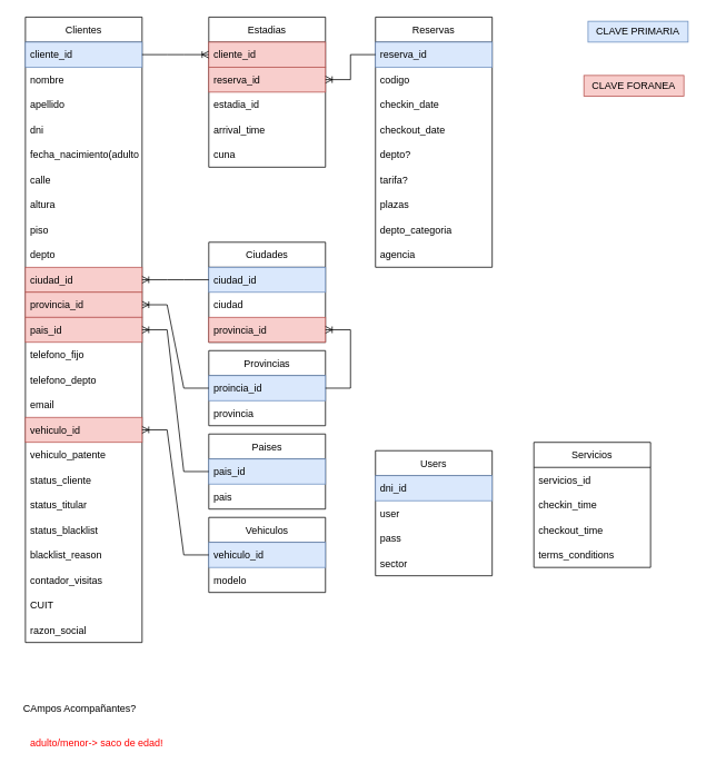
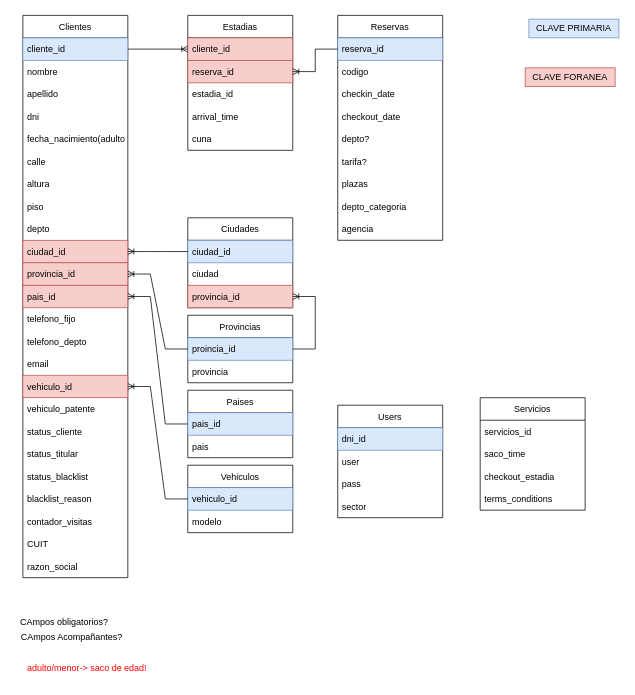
  <mxCell id="0" />
  <mxCell id="1" parent="0" />
  <mxCell id="2" value="Users" style="swimlane;fontStyle=0;childLayout=stackLayout;horizontal=1;startSize=30;horizontalStack=0;resizeParent=1;resizeParentMax=0;resizeLast=0;collapsible=1;marginBottom=0;" vertex="1" parent="1"><mxGeometry x="450" y="540" width="140" height="150" as="geometry" /></mxCell>
  <mxCell id="3" value="dni_id" style="text;strokeColor=#6c8ebf;fillColor=#dae8fc;align=left;verticalAlign=middle;spacingLeft=4;spacingRight=4;overflow=hidden;points=[[0,0.5],[1,0.5]];portConstraint=eastwest;rotatable=0;" vertex="1" parent="2"><mxGeometry y="30" width="140" height="30" as="geometry" /></mxCell>
  <mxCell id="4" value="user" style="text;strokeColor=none;fillColor=none;align=left;verticalAlign=middle;spacingLeft=4;spacingRight=4;overflow=hidden;points=[[0,0.5],[1,0.5]];portConstraint=eastwest;rotatable=0;" vertex="1" parent="2"><mxGeometry y="60" width="140" height="30" as="geometry" /></mxCell>
  <mxCell id="5" value="pass" style="text;strokeColor=none;fillColor=none;align=left;verticalAlign=middle;spacingLeft=4;spacingRight=4;overflow=hidden;points=[[0,0.5],[1,0.5]];portConstraint=eastwest;rotatable=0;" vertex="1" parent="2"><mxGeometry y="90" width="140" height="30" as="geometry" /></mxCell>
  <mxCell id="6" value="sector" style="text;strokeColor=none;fillColor=none;align=left;verticalAlign=middle;spacingLeft=4;spacingRight=4;overflow=hidden;points=[[0,0.5],[1,0.5]];portConstraint=eastwest;rotatable=0;" vertex="1" parent="2"><mxGeometry y="120" width="140" height="30" as="geometry" /></mxCell>
  <mxCell id="7" value="Reservas" style="swimlane;fontStyle=0;childLayout=stackLayout;horizontal=1;startSize=30;horizontalStack=0;resizeParent=1;resizeParentMax=0;resizeLast=0;collapsible=1;marginBottom=0;" vertex="1" parent="1"><mxGeometry x="450" y="20" width="140" height="300" as="geometry" /></mxCell>
  <mxCell id="8" value="reserva_id" style="text;strokeColor=#6c8ebf;fillColor=#dae8fc;align=left;verticalAlign=middle;spacingLeft=4;spacingRight=4;overflow=hidden;points=[[0,0.5],[1,0.5]];portConstraint=eastwest;rotatable=0;" vertex="1" parent="7"><mxGeometry y="30" width="140" height="30" as="geometry" /></mxCell>
  <mxCell id="9" value="codigo" style="text;strokeColor=none;fillColor=none;align=left;verticalAlign=middle;spacingLeft=4;spacingRight=4;overflow=hidden;points=[[0,0.5],[1,0.5]];portConstraint=eastwest;rotatable=0;" vertex="1" parent="7"><mxGeometry y="60" width="140" height="30" as="geometry" /></mxCell>
  <mxCell id="10" value="checkin_date" style="text;strokeColor=none;fillColor=none;align=left;verticalAlign=middle;spacingLeft=4;spacingRight=4;overflow=hidden;points=[[0,0.5],[1,0.5]];portConstraint=eastwest;rotatable=0;" vertex="1" parent="7"><mxGeometry y="90" width="140" height="30" as="geometry" /></mxCell>
  <mxCell id="11" value="checkout_date" style="text;strokeColor=none;fillColor=none;align=left;verticalAlign=middle;spacingLeft=4;spacingRight=4;overflow=hidden;points=[[0,0.5],[1,0.5]];portConstraint=eastwest;rotatable=0;" vertex="1" parent="7"><mxGeometry y="120" width="140" height="30" as="geometry" /></mxCell>
  <mxCell id="12" value="depto?" style="text;strokeColor=none;fillColor=none;align=left;verticalAlign=middle;spacingLeft=4;spacingRight=4;overflow=hidden;points=[[0,0.5],[1,0.5]];portConstraint=eastwest;rotatable=0;" vertex="1" parent="7"><mxGeometry y="150" width="140" height="30" as="geometry" /></mxCell>
  <mxCell id="13" value="tarifa?" style="text;strokeColor=none;fillColor=none;align=left;verticalAlign=middle;spacingLeft=4;spacingRight=4;overflow=hidden;points=[[0,0.5],[1,0.5]];portConstraint=eastwest;rotatable=0;" vertex="1" parent="7"><mxGeometry y="180" width="140" height="30" as="geometry" /></mxCell>
  <mxCell id="14" value="plazas" style="text;strokeColor=none;fillColor=none;align=left;verticalAlign=middle;spacingLeft=4;spacingRight=4;overflow=hidden;points=[[0,0.5],[1,0.5]];portConstraint=eastwest;rotatable=0;" vertex="1" parent="7"><mxGeometry y="210" width="140" height="30" as="geometry" /></mxCell>
  <mxCell id="15" value="depto_categoria" style="text;strokeColor=none;fillColor=none;align=left;verticalAlign=middle;spacingLeft=4;spacingRight=4;overflow=hidden;points=[[0,0.5],[1,0.5]];portConstraint=eastwest;rotatable=0;" vertex="1" parent="7"><mxGeometry y="240" width="140" height="30" as="geometry" /></mxCell>
  <mxCell id="16" value="agencia" style="text;strokeColor=none;fillColor=none;align=left;verticalAlign=middle;spacingLeft=4;spacingRight=4;overflow=hidden;points=[[0,0.5],[1,0.5]];portConstraint=eastwest;rotatable=0;" vertex="1" parent="7"><mxGeometry y="270" width="140" height="30" as="geometry" /></mxCell>
  <mxCell id="17" value="Clientes" style="swimlane;fontStyle=0;childLayout=stackLayout;horizontal=1;startSize=30;horizontalStack=0;resizeParent=1;resizeParentMax=0;resizeLast=0;collapsible=1;marginBottom=0;" vertex="1" parent="1"><mxGeometry x="30" y="20" width="140" height="750" as="geometry" /></mxCell>
  <mxCell id="18" value="cliente_id" style="text;strokeColor=#6c8ebf;fillColor=#dae8fc;align=left;verticalAlign=middle;spacingLeft=4;spacingRight=4;overflow=hidden;points=[[0,0.5],[1,0.5]];portConstraint=eastwest;rotatable=0;" vertex="1" parent="17"><mxGeometry y="30" width="140" height="30" as="geometry" /></mxCell>
  <mxCell id="19" value="nombre" style="text;strokeColor=none;fillColor=none;align=left;verticalAlign=middle;spacingLeft=4;spacingRight=4;overflow=hidden;points=[[0,0.5],[1,0.5]];portConstraint=eastwest;rotatable=0;" vertex="1" parent="17"><mxGeometry y="60" width="140" height="30" as="geometry" /></mxCell>
  <mxCell id="20" value="apellido" style="text;strokeColor=none;fillColor=none;align=left;verticalAlign=middle;spacingLeft=4;spacingRight=4;overflow=hidden;points=[[0,0.5],[1,0.5]];portConstraint=eastwest;rotatable=0;" vertex="1" parent="17"><mxGeometry y="90" width="140" height="30" as="geometry" /></mxCell>
  <mxCell id="21" value="dni" style="text;strokeColor=none;fillColor=none;align=left;verticalAlign=middle;spacingLeft=4;spacingRight=4;overflow=hidden;points=[[0,0.5],[1,0.5]];portConstraint=eastwest;rotatable=0;" vertex="1" parent="17"><mxGeometry y="120" width="140" height="30" as="geometry" /></mxCell>
  <mxCell id="22" value="fecha_nacimiento(adulto/menor)" style="text;strokeColor=none;fillColor=none;align=left;verticalAlign=middle;spacingLeft=4;spacingRight=4;overflow=hidden;points=[[0,0.5],[1,0.5]];portConstraint=eastwest;rotatable=0;" vertex="1" parent="17"><mxGeometry y="150" width="140" height="30" as="geometry" /></mxCell>
  <mxCell id="23" value="calle" style="text;strokeColor=none;fillColor=none;align=left;verticalAlign=middle;spacingLeft=4;spacingRight=4;overflow=hidden;points=[[0,0.5],[1,0.5]];portConstraint=eastwest;rotatable=0;" vertex="1" parent="17"><mxGeometry y="180" width="140" height="30" as="geometry" /></mxCell>
  <mxCell id="24" value="altura" style="text;strokeColor=none;fillColor=none;align=left;verticalAlign=middle;spacingLeft=4;spacingRight=4;overflow=hidden;points=[[0,0.5],[1,0.5]];portConstraint=eastwest;rotatable=0;" vertex="1" parent="17"><mxGeometry y="210" width="140" height="30" as="geometry" /></mxCell>
  <mxCell id="25" value="piso" style="text;strokeColor=none;fillColor=none;align=left;verticalAlign=middle;spacingLeft=4;spacingRight=4;overflow=hidden;points=[[0,0.5],[1,0.5]];portConstraint=eastwest;rotatable=0;" vertex="1" parent="17"><mxGeometry y="240" width="140" height="30" as="geometry" /></mxCell>
  <mxCell id="26" value="depto" style="text;strokeColor=none;fillColor=none;align=left;verticalAlign=middle;spacingLeft=4;spacingRight=4;overflow=hidden;points=[[0,0.5],[1,0.5]];portConstraint=eastwest;rotatable=0;" vertex="1" parent="17"><mxGeometry y="270" width="140" height="30" as="geometry" /></mxCell>
  <mxCell id="27" value="ciudad_id" style="text;strokeColor=#b85450;fillColor=#f8cecc;align=left;verticalAlign=middle;spacingLeft=4;spacingRight=4;overflow=hidden;points=[[0,0.5],[1,0.5]];portConstraint=eastwest;rotatable=0;" vertex="1" parent="17"><mxGeometry y="300" width="140" height="30" as="geometry" /></mxCell>
  <mxCell id="28" value="provincia_id" style="text;strokeColor=#b85450;fillColor=#f8cecc;align=left;verticalAlign=middle;spacingLeft=4;spacingRight=4;overflow=hidden;points=[[0,0.5],[1,0.5]];portConstraint=eastwest;rotatable=0;" vertex="1" parent="17"><mxGeometry y="330" width="140" height="30" as="geometry" /></mxCell>
  <mxCell id="29" value="pais_id" style="text;strokeColor=#b85450;fillColor=#f8cecc;align=left;verticalAlign=middle;spacingLeft=4;spacingRight=4;overflow=hidden;points=[[0,0.5],[1,0.5]];portConstraint=eastwest;rotatable=0;" vertex="1" parent="17"><mxGeometry y="360" width="140" height="30" as="geometry" /></mxCell>
  <mxCell id="30" value="telefono_fijo" style="text;strokeColor=none;fillColor=none;align=left;verticalAlign=middle;spacingLeft=4;spacingRight=4;overflow=hidden;points=[[0,0.5],[1,0.5]];portConstraint=eastwest;rotatable=0;" vertex="1" parent="17"><mxGeometry y="390" width="140" height="30" as="geometry" /></mxCell>
  <mxCell id="31" value="telefono_depto" style="text;strokeColor=none;fillColor=none;align=left;verticalAlign=middle;spacingLeft=4;spacingRight=4;overflow=hidden;points=[[0,0.5],[1,0.5]];portConstraint=eastwest;rotatable=0;" vertex="1" parent="17"><mxGeometry y="420" width="140" height="30" as="geometry" /></mxCell>
  <mxCell id="32" value="email" style="text;strokeColor=none;fillColor=none;align=left;verticalAlign=middle;spacingLeft=4;spacingRight=4;overflow=hidden;points=[[0,0.5],[1,0.5]];portConstraint=eastwest;rotatable=0;" vertex="1" parent="17"><mxGeometry y="450" width="140" height="30" as="geometry" /></mxCell>
  <mxCell id="33" value="vehiculo_id" style="text;strokeColor=#b85450;fillColor=#f8cecc;align=left;verticalAlign=middle;spacingLeft=4;spacingRight=4;overflow=hidden;points=[[0,0.5],[1,0.5]];portConstraint=eastwest;rotatable=0;" vertex="1" parent="17"><mxGeometry y="480" width="140" height="30" as="geometry" /></mxCell>
  <mxCell id="34" value="vehiculo_patente" style="text;strokeColor=none;fillColor=none;align=left;verticalAlign=middle;spacingLeft=4;spacingRight=4;overflow=hidden;points=[[0,0.5],[1,0.5]];portConstraint=eastwest;rotatable=0;" vertex="1" parent="17"><mxGeometry y="510" width="140" height="30" as="geometry" /></mxCell>
  <mxCell id="35" value="status_cliente" style="text;strokeColor=none;fillColor=none;align=left;verticalAlign=middle;spacingLeft=4;spacingRight=4;overflow=hidden;points=[[0,0.5],[1,0.5]];portConstraint=eastwest;rotatable=0;fontColor=#000000;" vertex="1" parent="17"><mxGeometry y="540" width="140" height="30" as="geometry" /></mxCell>
  <mxCell id="36" value="status_titular" style="text;align=left;verticalAlign=middle;spacingLeft=4;spacingRight=4;overflow=hidden;points=[[0,0.5],[1,0.5]];portConstraint=eastwest;rotatable=0;fontColor=#000000;" vertex="1" parent="17"><mxGeometry y="570" width="140" height="30" as="geometry" /></mxCell>
  <mxCell id="37" value="status_blacklist" style="text;strokeColor=none;fillColor=none;align=left;verticalAlign=middle;spacingLeft=4;spacingRight=4;overflow=hidden;points=[[0,0.5],[1,0.5]];portConstraint=eastwest;rotatable=0;fontColor=#000000;" vertex="1" parent="17"><mxGeometry y="600" width="140" height="30" as="geometry" /></mxCell>
  <mxCell id="38" value="blacklist_reason" style="text;strokeColor=none;fillColor=none;align=left;verticalAlign=middle;spacingLeft=4;spacingRight=4;overflow=hidden;points=[[0,0.5],[1,0.5]];portConstraint=eastwest;rotatable=0;fontColor=#000000;" vertex="1" parent="17"><mxGeometry y="630" width="140" height="30" as="geometry" /></mxCell>
  <mxCell id="39" value="contador_visitas" style="text;strokeColor=none;fillColor=none;align=left;verticalAlign=middle;spacingLeft=4;spacingRight=4;overflow=hidden;points=[[0,0.5],[1,0.5]];portConstraint=eastwest;rotatable=0;fontColor=#000000;" vertex="1" parent="17"><mxGeometry y="660" width="140" height="30" as="geometry" /></mxCell>
  <mxCell id="40" value="CUIT" style="text;strokeColor=none;fillColor=none;align=left;verticalAlign=middle;spacingLeft=4;spacingRight=4;overflow=hidden;points=[[0,0.5],[1,0.5]];portConstraint=eastwest;rotatable=0;" vertex="1" parent="17"><mxGeometry y="690" width="140" height="30" as="geometry" /></mxCell>
  <mxCell id="41" value="razon_social" style="text;strokeColor=none;fillColor=none;align=left;verticalAlign=middle;spacingLeft=4;spacingRight=4;overflow=hidden;points=[[0,0.5],[1,0.5]];portConstraint=eastwest;rotatable=0;" vertex="1" parent="17"><mxGeometry y="720" width="140" height="30" as="geometry" /></mxCell>
  <mxCell id="42" value="Estadias" style="swimlane;fontStyle=0;childLayout=stackLayout;horizontal=1;startSize=30;horizontalStack=0;resizeParent=1;resizeParentMax=0;resizeLast=0;collapsible=1;marginBottom=0;" vertex="1" parent="1"><mxGeometry x="250" y="20" width="140" height="180" as="geometry" /></mxCell>
  <mxCell id="43" value="cliente_id" style="text;strokeColor=#b85450;fillColor=#f8cecc;align=left;verticalAlign=middle;spacingLeft=4;spacingRight=4;overflow=hidden;points=[[0,0.5],[1,0.5]];portConstraint=eastwest;rotatable=0;" vertex="1" parent="42"><mxGeometry y="30" width="140" height="30" as="geometry" /></mxCell>
  <mxCell id="44" value="reserva_id" style="text;strokeColor=#b85450;fillColor=#f8cecc;align=left;verticalAlign=middle;spacingLeft=4;spacingRight=4;overflow=hidden;points=[[0,0.5],[1,0.5]];portConstraint=eastwest;rotatable=0;" vertex="1" parent="42"><mxGeometry y="60" width="140" height="30" as="geometry" /></mxCell>
  <mxCell id="45" value="estadia_id" style="text;strokeColor=none;fillColor=none;align=left;verticalAlign=middle;spacingLeft=4;spacingRight=4;overflow=hidden;points=[[0,0.5],[1,0.5]];portConstraint=eastwest;rotatable=0;dashed=1;labelBorderColor=none;" vertex="1" parent="42"><mxGeometry y="90" width="140" height="30" as="geometry" /></mxCell>
  <mxCell id="46" value="arrival_time" style="text;strokeColor=none;fillColor=none;align=left;verticalAlign=middle;spacingLeft=4;spacingRight=4;overflow=hidden;points=[[0,0.5],[1,0.5]];portConstraint=eastwest;rotatable=0;dashed=1;labelBorderColor=none;" vertex="1" parent="42"><mxGeometry y="120" width="140" height="30" as="geometry" /></mxCell>
  <mxCell id="47" value="cuna" style="text;strokeColor=none;fillColor=none;align=left;verticalAlign=middle;spacingLeft=4;spacingRight=4;overflow=hidden;points=[[0,0.5],[1,0.5]];portConstraint=eastwest;rotatable=0;dashed=1;labelBorderColor=none;" vertex="1" parent="42"><mxGeometry y="150" width="140" height="30" as="geometry" /></mxCell>
  <mxCell id="48" value="" style="edgeStyle=entityRelationEdgeStyle;fontSize=12;html=1;endArrow=ERoneToMany;rounded=0;" edge="1" parent="1" source="8" target="44"><mxGeometry width="100" height="100" relative="1" as="geometry"><mxPoint x="480" y="610" as="sourcePoint" /><mxPoint x="580" y="510" as="targetPoint" /></mxGeometry></mxCell>
  <mxCell id="49" value="" style="edgeStyle=entityRelationEdgeStyle;fontSize=12;html=1;endArrow=ERoneToMany;rounded=0;" edge="1" parent="1" source="18" target="43"><mxGeometry width="100" height="100" relative="1" as="geometry"><mxPoint x="270" y="580" as="sourcePoint" /><mxPoint x="320" y="460" as="targetPoint" /></mxGeometry></mxCell>
  <mxCell id="50" value="Vehiculos" style="swimlane;fontStyle=0;childLayout=stackLayout;horizontal=1;startSize=30;horizontalStack=0;resizeParent=1;resizeParentMax=0;resizeLast=0;collapsible=1;marginBottom=0;labelBorderColor=none;fontColor=#000000;strokeColor=default;fillColor=none;" vertex="1" parent="1"><mxGeometry x="250" y="620" width="140" height="90" as="geometry" /></mxCell>
  <mxCell id="51" value="vehiculo_id" style="text;strokeColor=#6c8ebf;fillColor=#dae8fc;align=left;verticalAlign=middle;spacingLeft=4;spacingRight=4;overflow=hidden;points=[[0,0.5],[1,0.5]];portConstraint=eastwest;rotatable=0;labelBorderColor=none;" vertex="1" parent="50"><mxGeometry y="30" width="140" height="30" as="geometry" /></mxCell>
  <mxCell id="52" value="modelo" style="text;strokeColor=none;fillColor=none;align=left;verticalAlign=middle;spacingLeft=4;spacingRight=4;overflow=hidden;points=[[0,0.5],[1,0.5]];portConstraint=eastwest;rotatable=0;labelBorderColor=none;fontColor=#000000;" vertex="1" parent="50"><mxGeometry y="60" width="140" height="30" as="geometry" /></mxCell>
  <mxCell id="53" value="Paises" style="swimlane;fontStyle=0;childLayout=stackLayout;horizontal=1;startSize=30;horizontalStack=0;resizeParent=1;resizeParentMax=0;resizeLast=0;collapsible=1;marginBottom=0;labelBorderColor=none;fontColor=#000000;strokeColor=default;fillColor=none;" vertex="1" parent="1"><mxGeometry x="250" y="520" width="140" height="90" as="geometry" /></mxCell>
  <mxCell id="54" value="pais_id    " style="text;strokeColor=#6c8ebf;fillColor=#dae8fc;align=left;verticalAlign=middle;spacingLeft=4;spacingRight=4;overflow=hidden;points=[[0,0.5],[1,0.5]];portConstraint=eastwest;rotatable=0;labelBorderColor=none;" vertex="1" parent="53"><mxGeometry y="30" width="140" height="30" as="geometry" /></mxCell>
  <mxCell id="55" value="pais" style="text;strokeColor=none;fillColor=none;align=left;verticalAlign=middle;spacingLeft=4;spacingRight=4;overflow=hidden;points=[[0,0.5],[1,0.5]];portConstraint=eastwest;rotatable=0;labelBorderColor=none;fontColor=#000000;" vertex="1" parent="53"><mxGeometry y="60" width="140" height="30" as="geometry" /></mxCell>
  <mxCell id="56" value="Provincias" style="swimlane;fontStyle=0;childLayout=stackLayout;horizontal=1;startSize=30;horizontalStack=0;resizeParent=1;resizeParentMax=0;resizeLast=0;collapsible=1;marginBottom=0;labelBorderColor=none;fontColor=#000000;strokeColor=default;fillColor=none;" vertex="1" parent="1"><mxGeometry x="250" y="420" width="140" height="90" as="geometry" /></mxCell>
  <mxCell id="57" value="proincia_id" style="text;strokeColor=#6c8ebf;fillColor=#dae8fc;align=left;verticalAlign=middle;spacingLeft=4;spacingRight=4;overflow=hidden;points=[[0,0.5],[1,0.5]];portConstraint=eastwest;rotatable=0;labelBorderColor=none;" vertex="1" parent="56"><mxGeometry y="30" width="140" height="30" as="geometry" /></mxCell>
  <mxCell id="58" value="provincia" style="text;strokeColor=none;fillColor=none;align=left;verticalAlign=middle;spacingLeft=4;spacingRight=4;overflow=hidden;points=[[0,0.5],[1,0.5]];portConstraint=eastwest;rotatable=0;labelBorderColor=none;fontColor=#000000;" vertex="1" parent="56"><mxGeometry y="60" width="140" height="30" as="geometry" /></mxCell>
  <mxCell id="59" value="Ciudades" style="swimlane;fontStyle=0;childLayout=stackLayout;horizontal=1;startSize=30;horizontalStack=0;resizeParent=1;resizeParentMax=0;resizeLast=0;collapsible=1;marginBottom=0;labelBorderColor=none;fontColor=#000000;strokeColor=default;fillColor=none;" vertex="1" parent="1"><mxGeometry x="250" y="290" width="140" height="120" as="geometry" /></mxCell>
  <mxCell id="60" value="ciudad_id" style="text;strokeColor=#6c8ebf;fillColor=#dae8fc;align=left;verticalAlign=middle;spacingLeft=4;spacingRight=4;overflow=hidden;points=[[0,0.5],[1,0.5]];portConstraint=eastwest;rotatable=0;labelBorderColor=none;" vertex="1" parent="59"><mxGeometry y="30" width="140" height="30" as="geometry" /></mxCell>
  <mxCell id="61" value="ciudad" style="text;strokeColor=none;fillColor=none;align=left;verticalAlign=middle;spacingLeft=4;spacingRight=4;overflow=hidden;points=[[0,0.5],[1,0.5]];portConstraint=eastwest;rotatable=0;labelBorderColor=none;fontColor=#000000;" vertex="1" parent="59"><mxGeometry y="60" width="140" height="30" as="geometry" /></mxCell>
  <mxCell id="62" value="provincia_id" style="text;strokeColor=#b85450;fillColor=#f8cecc;align=left;verticalAlign=middle;spacingLeft=4;spacingRight=4;overflow=hidden;points=[[0,0.5],[1,0.5]];portConstraint=eastwest;rotatable=0;labelBorderColor=none;" vertex="1" parent="59"><mxGeometry y="90" width="140" height="30" as="geometry" /></mxCell>
  <mxCell id="63" value="" style="edgeStyle=entityRelationEdgeStyle;fontSize=12;html=1;endArrow=ERoneToMany;rounded=0;fontColor=#000000;" edge="1" parent="1" source="51" target="33"><mxGeometry width="100" height="100" relative="1" as="geometry"><mxPoint x="490" y="600" as="sourcePoint" /><mxPoint x="210" y="610" as="targetPoint" /></mxGeometry></mxCell>
  <mxCell id="64" value="" style="edgeStyle=entityRelationEdgeStyle;fontSize=12;html=1;endArrow=ERoneToMany;rounded=0;fontColor=#000000;" edge="1" parent="1" source="60" target="27"><mxGeometry width="100" height="100" relative="1" as="geometry"><mxPoint x="400" y="470" as="sourcePoint" /><mxPoint x="200" y="170" as="targetPoint" /></mxGeometry></mxCell>
  <mxCell id="65" value="" style="edgeStyle=entityRelationEdgeStyle;fontSize=12;html=1;endArrow=ERoneToMany;rounded=0;fontColor=#000000;" edge="1" parent="1" source="57" target="28"><mxGeometry width="100" height="100" relative="1" as="geometry"><mxPoint x="410" y="480" as="sourcePoint" /><mxPoint x="510" y="380" as="targetPoint" /></mxGeometry></mxCell>
  <mxCell id="66" value="" style="edgeStyle=entityRelationEdgeStyle;fontSize=12;html=1;endArrow=ERoneToMany;rounded=0;fontColor=#000000;" edge="1" parent="1" source="54" target="29"><mxGeometry width="100" height="100" relative="1" as="geometry"><mxPoint x="390" y="300" as="sourcePoint" /><mxPoint x="490" y="200" as="targetPoint" /></mxGeometry></mxCell>
  <mxCell id="67" value="" style="edgeStyle=entityRelationEdgeStyle;fontSize=12;html=1;endArrow=ERoneToMany;rounded=0;fontColor=#000000;" edge="1" parent="1" source="57" target="62"><mxGeometry width="100" height="100" relative="1" as="geometry"><mxPoint x="404" y="470" as="sourcePoint" /><mxPoint x="504" y="370" as="targetPoint" /></mxGeometry></mxCell>
  <mxCell id="68" value="CLAVE PRIMARIA" style="rounded=0;whiteSpace=wrap;html=1;labelBorderColor=none;strokeColor=#6c8ebf;fillColor=#dae8fc;" vertex="1" parent="1"><mxGeometry x="705" y="25" width="120" height="25" as="geometry" /></mxCell>
  <mxCell id="69" value="CLAVE FORANEA" style="rounded=0;whiteSpace=wrap;html=1;labelBorderColor=none;strokeColor=#b85450;fillColor=#f8cecc;" vertex="1" parent="1"><mxGeometry x="700" y="90" width="120" height="25" as="geometry" /></mxCell>
+ <mxCell id="70" value="&lt;div&gt;CAmpos obligatorios?&lt;/div&gt;" style="text;html=1;align=center;verticalAlign=middle;resizable=0;points=[];autosize=1;strokeColor=none;fillColor=none;fontColor=#000000;" vertex="1" parent="1"><mxGeometry x="20" y="820" width="130" height="20" as="geometry" /></mxCell>
  <mxCell id="71" value="&lt;div&gt;CAmpos Acompañantes?&lt;br&gt;&lt;/div&gt;" style="text;html=1;align=center;verticalAlign=middle;resizable=0;points=[];autosize=1;strokeColor=none;fillColor=none;fontColor=#000000;" vertex="1" parent="1"><mxGeometry x="20" y="840" width="150" height="20" as="geometry" /></mxCell>
  <mxCell id="72" value="adulto/menor-&gt; saco de edad!" style="text;strokeColor=none;fillColor=none;align=left;verticalAlign=middle;spacingLeft=4;spacingRight=4;overflow=hidden;points=[[0,0.5],[1,0.5]];portConstraint=eastwest;rotatable=0;fontColor=#FF0000;" vertex="1" parent="1"><mxGeometry x="30" y="875" width="200" height="30" as="geometry" /></mxCell>
  <mxCell id="73" value="Servicios" style="swimlane;fontStyle=0;childLayout=stackLayout;horizontal=1;startSize=30;horizontalStack=0;resizeParent=1;resizeParentMax=0;resizeLast=0;collapsible=1;marginBottom=0;fontColor=#000000;" vertex="1" parent="1"><mxGeometry x="640" y="530" width="140" height="150" as="geometry" /></mxCell>
  <mxCell id="74" value="servicios_id" style="text;strokeColor=none;fillColor=none;align=left;verticalAlign=middle;spacingLeft=4;spacingRight=4;overflow=hidden;points=[[0,0.5],[1,0.5]];portConstraint=eastwest;rotatable=0;fontColor=#000000;" vertex="1" parent="73"><mxGeometry y="30" width="140" height="30" as="geometry" /></mxCell>
- <mxCell id="75" value="checkin_time" style="text;strokeColor=none;fillColor=none;align=left;verticalAlign=middle;spacingLeft=4;spacingRight=4;overflow=hidden;points=[[0,0.5],[1,0.5]];portConstraint=eastwest;rotatable=0;fontColor=#000000;" vertex="1" parent="73"><mxGeometry y="60" width="140" height="30" as="geometry" /></mxCell>
- <mxCell id="76" value="checkout_time" style="text;strokeColor=none;fillColor=none;align=left;verticalAlign=middle;spacingLeft=4;spacingRight=4;overflow=hidden;points=[[0,0.5],[1,0.5]];portConstraint=eastwest;rotatable=0;fontColor=#000000;" vertex="1" parent="73"><mxGeometry y="90" width="140" height="30" as="geometry" /></mxCell>
+ <mxCell id="75" value="saco_time" style="text;strokeColor=none;fillColor=none;align=left;verticalAlign=middle;spacingLeft=4;spacingRight=4;overflow=hidden;points=[[0,0.5],[1,0.5]];portConstraint=eastwest;rotatable=0;fontColor=#000000;" vertex="1" parent="73"><mxGeometry y="60" width="140" height="30" as="geometry" /></mxCell>
+ <mxCell id="76" value="checkout_estadia" style="text;strokeColor=none;fillColor=none;align=left;verticalAlign=middle;spacingLeft=4;spacingRight=4;overflow=hidden;points=[[0,0.5],[1,0.5]];portConstraint=eastwest;rotatable=0;fontColor=#000000;" vertex="1" parent="73"><mxGeometry y="90" width="140" height="30" as="geometry" /></mxCell>
  <mxCell id="77" value="terms_conditions" style="text;strokeColor=none;fillColor=none;align=left;verticalAlign=middle;spacingLeft=4;spacingRight=4;overflow=hidden;points=[[0,0.5],[1,0.5]];portConstraint=eastwest;rotatable=0;fontColor=#000000;" vertex="1" parent="73"><mxGeometry y="120" width="140" height="30" as="geometry" /></mxCell>
